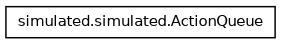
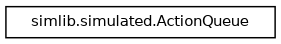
  digraph {
    rankdir=TB
-   n1 [color=black fillcolor=white fontname=Helvetica fontsize=10 height=0.2 label="simulated.simulated.ActionQueue" shape=record style=filled width=0.4]
+   n1 [color=black fillcolor=white fontname=Helvetica fontsize=10 height=0.2 label="simlib.simulated.ActionQueue" shape=record style=filled width=0.4]
  }
